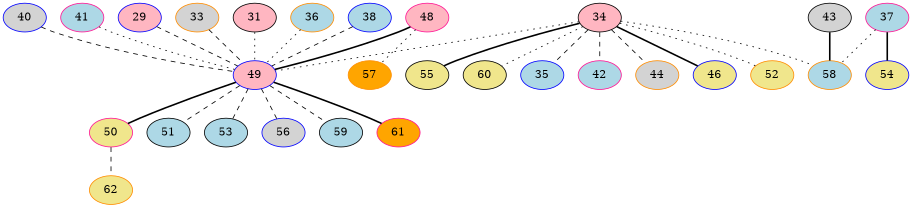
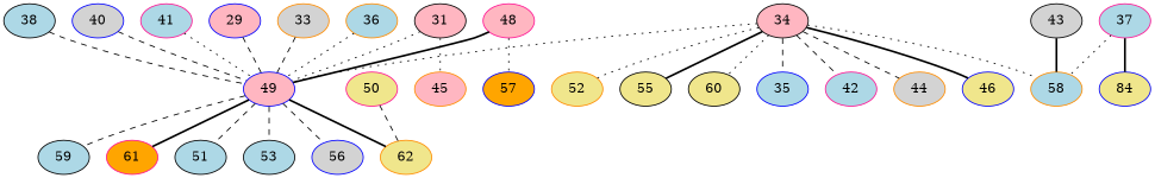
  graph {
    node [color=blue fillcolor=lightblue style=filled]
    edge [style=dashed]
    49 [fillcolor=lightpink super="+1+11+39+21+22+23+24+28"]
    50 [color=deeppink fillcolor=khaki]
    51 [color=black]
    53 [color=black]
    56 [fillcolor=lightgrey]
    59 [color=black]
    61 [color=deeppink fillcolor=orange]
    29 [fillcolor=lightpink]
    n9 [color=darkorange fillcolor=lightgrey label=33]
    31 [color=black fillcolor=lightpink]
+   45 [color=darkorange fillcolor=lightpink]
    34 [color=black fillcolor=lightpink super="+18"]
    35
    42 [color=deeppink]
    44 [color=darkorange fillcolor=lightgrey]
    46 [fillcolor=khaki]
    52 [color=darkorange fillcolor=khaki]
    55 [color=black fillcolor=khaki]
    58 [color=darkorange super="+27"]
    60 [color=black fillcolor=khaki]
    36 [color=darkorange]
    37 [color=deeppink]
-   54 [fillcolor=khaki]
-   38
+   54 [fillcolor=khaki label=84]
+   38 [color=black]
    40 [fillcolor=lightgrey]
    41 [color=deeppink]
    43 [color=black fillcolor=lightgrey]
    48 [color=deeppink fillcolor=lightpink]
-   57 [color=darkorange fillcolor=orange]
+   57 [fillcolor=orange]
    62 [color=darkorange fillcolor=khaki]
-   49 -- 50 [style=bold]
+   49 -- 62 [style=bold]
    49 -- 51
    49 -- 53
    49 -- 56
    49 -- 59
    49 -- 61 [style=bold]
    50 -- 62
    29 -- 49
    n9 -- 49
    31 -- 49 [style=dotted]
+   31 -- 45 [style=dotted]
    34 -- 49 [style=dotted]
    34 -- 35
    34 -- 42
    34 -- 44
    34 -- 46 [style=bold]
    34 -- 52 [style=dotted]
    34 -- 55 [style=bold]
    34 -- 58 [style=dotted]
    34 -- 60 [style=dotted]
    36 -- 49 [style=dotted]
    37 -- 58 [style=dotted]
    37 -- 54 [style=bold]
    38 -- 49
    40 -- 49
    41 -- 49 [style=dotted]
    43 -- 58 [style=bold]
    48 -- 49 [style=bold]
    48 -- 57 [style=dotted]
  }
